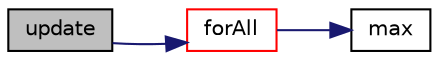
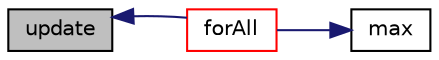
  digraph {
    rankdir=LR
    node [color=black fontname=Helvetica fontsize=10 shape=record]
    edge [color=midnightblue fontname=Helvetica fontsize=10 labelfontname=Helvetica labelfontsize=10 style=solid]
    n1 [fillcolor=grey75 fontcolor=black height=0.2 label=update style=filled width=0.4]
    n2 [color=red height=0.2 label=forAll width=0.4]
    n3 [height=0.2 label=max width=0.4]
-   n1 -> n2
+   n2 -> n1
    n2 -> n3
  }
